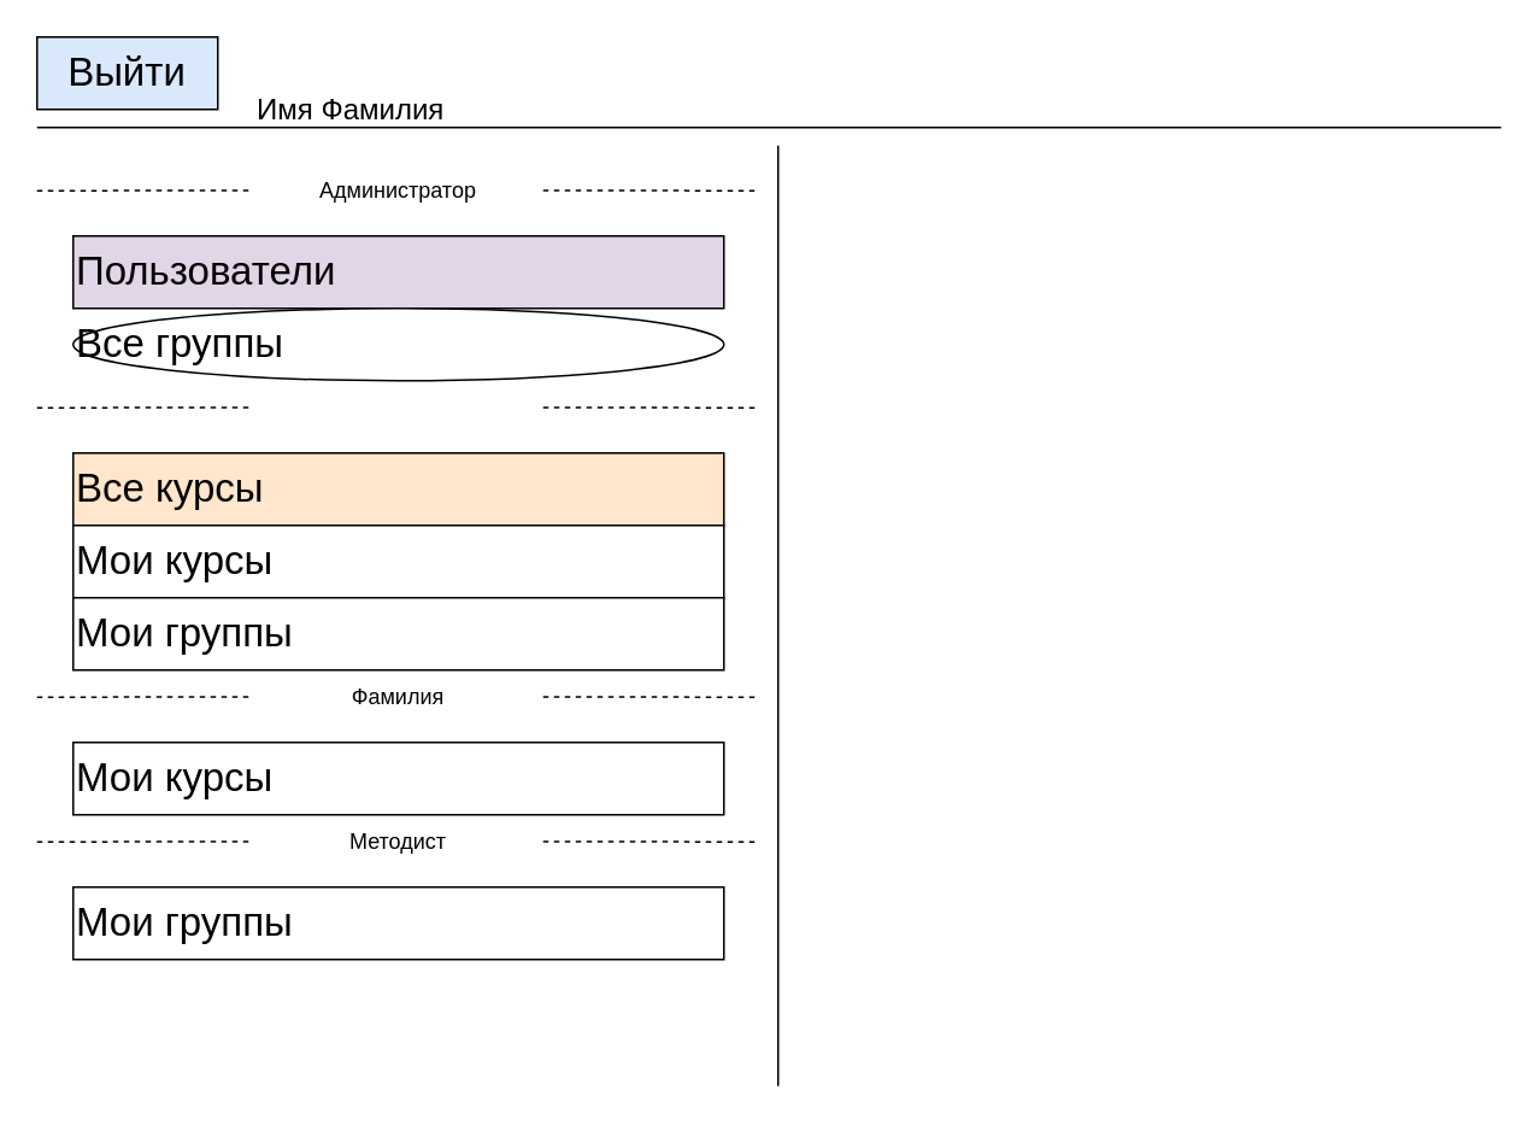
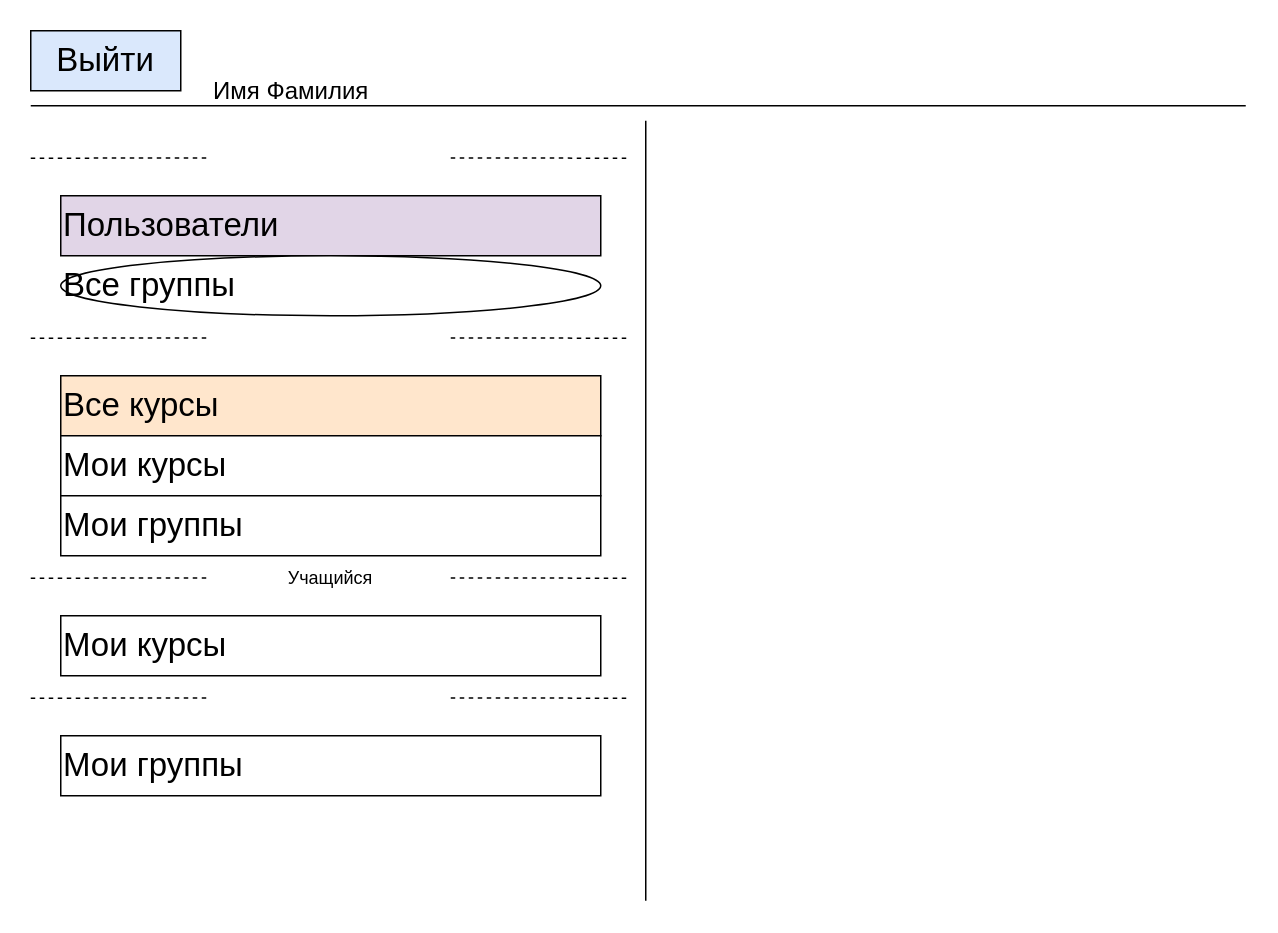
  <mxCell id="0" />
  <mxCell id="1" parent="0" />
  <mxCell id="2" value="Пользователи" style="rounded=0;whiteSpace=wrap;html=1;align=left;fontSize=22;fillColor=#e1d5e7;" vertex="1" parent="1"><mxGeometry x="40" y="130" width="360" height="40" as="geometry" /></mxCell>
  <mxCell id="3" value="Все группы" style="ellipse;whiteSpace=wrap;html=1;align=left;fontSize=22;" vertex="1" parent="1"><mxGeometry x="40" y="170" width="360" height="40" as="geometry" /></mxCell>
  <mxCell id="4" value="" style="group" vertex="1" connectable="0" parent="1"><mxGeometry x="20" y="90" width="400" height="30" as="geometry" /></mxCell>
  <mxCell id="5" value="" style="endArrow=none;dashed=1;html=1;rounded=0;" edge="1" parent="4"><mxGeometry width="50" height="50" relative="1" as="geometry"><mxPoint y="15" as="sourcePoint" /><mxPoint x="120" y="14.75" as="targetPoint" /></mxGeometry></mxCell>
- <mxCell id="6" value="Администратор" style="text;html=1;strokeColor=none;fillColor=none;align=center;verticalAlign=middle;whiteSpace=wrap;rounded=0;" vertex="1" parent="4"><mxGeometry x="120" width="160" height="30" as="geometry" /></mxCell>
  <mxCell id="7" value="" style="endArrow=none;dashed=1;html=1;rounded=0;" edge="1" parent="4"><mxGeometry width="50" height="50" relative="1" as="geometry"><mxPoint x="280" y="14.75" as="sourcePoint" /><mxPoint x="400" y="15" as="targetPoint" /></mxGeometry></mxCell>
  <mxCell id="8" value="" style="group" vertex="1" connectable="0" parent="1"><mxGeometry x="20" y="210" width="400" height="30" as="geometry" /></mxCell>
  <mxCell id="9" value="" style="endArrow=none;dashed=1;html=1;rounded=0;" edge="1" parent="8"><mxGeometry width="50" height="50" relative="1" as="geometry"><mxPoint y="15" as="sourcePoint" /><mxPoint x="120" y="14.75" as="targetPoint" /></mxGeometry></mxCell>
  <mxCell id="10" value="" style="endArrow=none;dashed=1;html=1;rounded=0;" edge="1" parent="8"><mxGeometry width="50" height="50" relative="1" as="geometry"><mxPoint x="280" y="14.75" as="sourcePoint" /><mxPoint x="400" y="15" as="targetPoint" /></mxGeometry></mxCell>
  <mxCell id="11" value="Все курсы" style="rounded=0;whiteSpace=wrap;html=1;align=left;fontSize=22;fillColor=#ffe6cc;" vertex="1" parent="1"><mxGeometry x="40" y="250" width="360" height="40" as="geometry" /></mxCell>
  <mxCell id="12" value="Мои курсы" style="rounded=0;whiteSpace=wrap;html=1;align=left;fontSize=22;" vertex="1" parent="1"><mxGeometry x="40" y="290" width="360" height="40" as="geometry" /></mxCell>
  <mxCell id="13" value="Мои группы" style="rounded=0;whiteSpace=wrap;html=1;align=left;fontSize=22;" vertex="1" parent="1"><mxGeometry x="40" y="330" width="360" height="40" as="geometry" /></mxCell>
  <mxCell id="14" value="" style="group" vertex="1" connectable="0" parent="1"><mxGeometry x="20" y="370" width="400" height="30" as="geometry" /></mxCell>
  <mxCell id="15" value="" style="endArrow=none;dashed=1;html=1;rounded=0;" edge="1" parent="14"><mxGeometry width="50" height="50" relative="1" as="geometry"><mxPoint y="15" as="sourcePoint" /><mxPoint x="120" y="14.75" as="targetPoint" /></mxGeometry></mxCell>
- <mxCell id="16" value="Фамилия" style="text;html=1;strokeColor=none;fillColor=none;align=center;verticalAlign=middle;whiteSpace=wrap;rounded=0;" vertex="1" parent="14"><mxGeometry x="120" width="160" height="30" as="geometry" /></mxCell>
+ <mxCell id="16" value="Учащийся" style="text;html=1;strokeColor=none;fillColor=none;align=center;verticalAlign=middle;whiteSpace=wrap;rounded=0;" vertex="1" parent="14"><mxGeometry x="120" width="160" height="30" as="geometry" /></mxCell>
  <mxCell id="17" value="" style="endArrow=none;dashed=1;html=1;rounded=0;" edge="1" parent="14"><mxGeometry width="50" height="50" relative="1" as="geometry"><mxPoint x="280" y="14.75" as="sourcePoint" /><mxPoint x="400" y="15" as="targetPoint" /></mxGeometry></mxCell>
  <mxCell id="18" value="Мои курсы" style="rounded=0;whiteSpace=wrap;html=1;align=left;fontSize=22;" vertex="1" parent="1"><mxGeometry x="40" y="410" width="360" height="40" as="geometry" /></mxCell>
  <mxCell id="19" value="" style="group" vertex="1" connectable="0" parent="1"><mxGeometry x="20" y="450" width="400" height="30" as="geometry" /></mxCell>
  <mxCell id="20" value="" style="endArrow=none;dashed=1;html=1;rounded=0;" edge="1" parent="19"><mxGeometry width="50" height="50" relative="1" as="geometry"><mxPoint y="15" as="sourcePoint" /><mxPoint x="120" y="14.75" as="targetPoint" /></mxGeometry></mxCell>
- <mxCell id="21" value="Методист" style="text;html=1;strokeColor=none;fillColor=none;align=center;verticalAlign=middle;whiteSpace=wrap;rounded=0;" vertex="1" parent="19"><mxGeometry x="120" width="160" height="30" as="geometry" /></mxCell>
  <mxCell id="22" value="" style="endArrow=none;dashed=1;html=1;rounded=0;" edge="1" parent="19"><mxGeometry width="50" height="50" relative="1" as="geometry"><mxPoint x="280" y="14.75" as="sourcePoint" /><mxPoint x="400" y="15" as="targetPoint" /></mxGeometry></mxCell>
  <mxCell id="23" value="Мои группы" style="rounded=0;whiteSpace=wrap;html=1;align=left;fontSize=22;" vertex="1" parent="1"><mxGeometry x="40" y="490" width="360" height="40" as="geometry" /></mxCell>
  <mxCell id="24" value="" style="endArrow=none;html=1;rounded=0;" edge="1" parent="1"><mxGeometry width="50" height="50" relative="1" as="geometry"><mxPoint x="430" y="600" as="sourcePoint" /><mxPoint x="430" y="80" as="targetPoint" /></mxGeometry></mxCell>
  <mxCell id="25" value="" style="endArrow=none;html=1;rounded=0;" edge="1" parent="1"><mxGeometry width="50" height="50" relative="1" as="geometry"><mxPoint x="830" y="70" as="sourcePoint" /><mxPoint x="20" y="70" as="targetPoint" /></mxGeometry></mxCell>
  <mxCell id="26" value="Выйти" style="rounded=0;whiteSpace=wrap;html=1;align=center;fontSize=22;fillColor=#dae8fc;" vertex="1" parent="1"><mxGeometry x="20" y="20" width="100" height="40" as="geometry" /></mxCell>
  <mxCell id="27" value="Имя Фамилия" style="text;html=1;strokeColor=none;fillColor=none;align=left;verticalAlign=middle;whiteSpace=wrap;rounded=0;fontSize=16;" vertex="1" parent="1"><mxGeometry x="140" y="45" width="130" height="30" as="geometry" /></mxCell>
